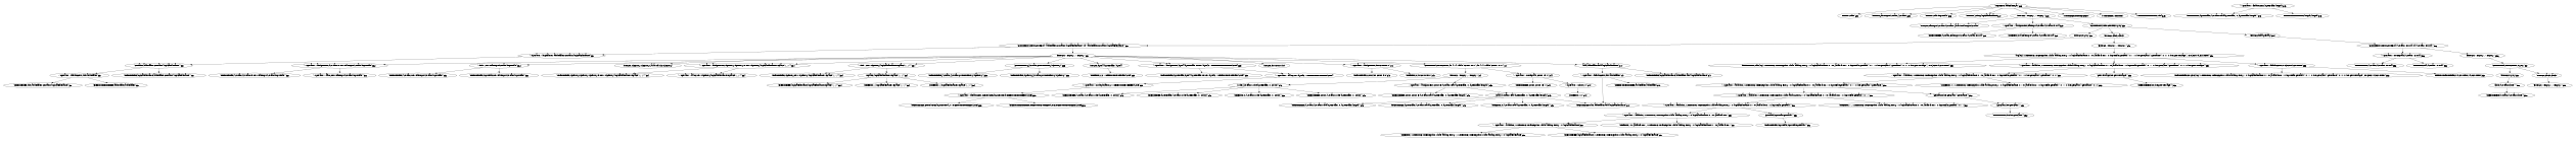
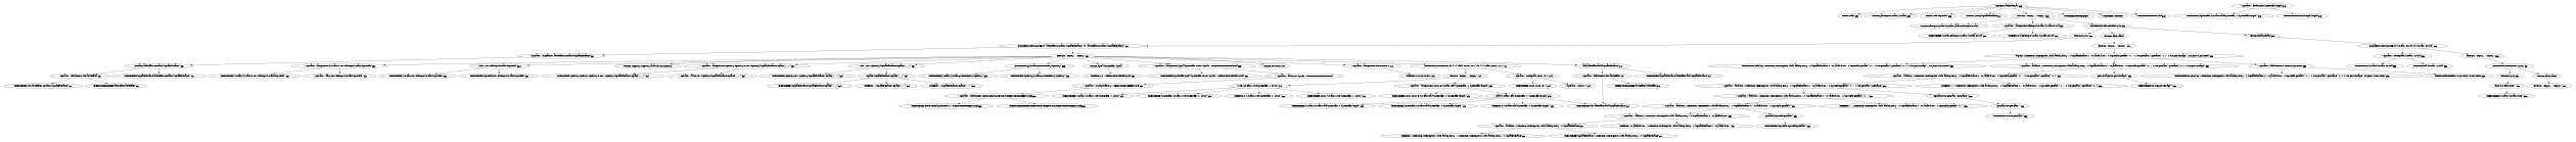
  digraph {
    n1 [label=<(METHOD,addFileToJar)<SUB>325</SUB>>]
    n2 [label=<(PARAM,this)<SUB>325</SUB>>]
    n3 [label=<(PARAM,JarOutputStream jStream)<SUB>325</SUB>>]
    n4 [label=<(PARAM,File inputFile)<SUB>326</SUB>>]
    n5 [label=<(PARAM,String logicalFilename)<SUB>327</SUB>>]
    n6 [label=<(BLOCK,&lt;empty&gt;,&lt;empty&gt;)<SUB>328</SUB>>]
    n7 [label=<(MODIFIER,PROTECTED)>]
    n8 [label=<(MODIFIER,VIRTUAL)>]
    n9 [label=<(METHOD_RETURN,void)<SUB>325</SUB>>]
    n10 [label=<(LOCAL,FileInputStream iStream: java.io.FileInputStream)>]
    n11 [label=<(&lt;operator&gt;.assignment,FileInputStream iStream = null)<SUB>329</SUB>>]
    n12 [label=<(CONTROL_STRUCTURE,try,try)<SUB>330</SUB>>]
    n13 [label=<(IDENTIFIER,iStream,FileInputStream iStream = null)<SUB>329</SUB>>]
    n14 [label=<(LITERAL,null,FileInputStream iStream = null)<SUB>329</SUB>>]
    n15 [label=<(BLOCK,try,try)<SUB>330</SUB>>]
    n16 [label=<(BLOCK,catch,catch)>]
    n17 [label=<(BLOCK,finally,finally)<SUB>354</SUB>>]
    n18 [label=<(CONTROL_STRUCTURE,if (!addedfiles.contains(logicalFilename)),if (!addedfiles.contains(logicalFilename)))<SUB>331</SUB>>]
    n19 [label=<(BLOCK,&lt;empty&gt;,&lt;empty&gt;)<SUB>349</SUB>>]
    n20 [label=<(CONTROL_STRUCTURE,if (iStream != null),if (iStream != null))<SUB>356</SUB>>]
    n21 [label=<(&lt;operator&gt;.logicalNot,!addedfiles.contains(logicalFilename))<SUB>331</SUB>>]
    n22 [label=<(BLOCK,&lt;empty&gt;,&lt;empty&gt;)<SUB>331</SUB>>]
    n23 [label=<(contains,addedfiles.contains(logicalFilename))<SUB>331</SUB>>]
    n24 [label=<(&lt;operator&gt;.assignment,iStream = new FileInputStream(inputFile))<SUB>332</SUB>>]
    n25 [label=<(&lt;init&gt;,new FileInputStream(inputFile))<SUB>332</SUB>>]
    n26 [label=<(LOCAL,ZipEntry zipEntry: java.util.zip.ZipEntry)>]
    n27 [label=<(&lt;operator&gt;.assignment,ZipEntry zipEntry = new ZipEntry(logicalFilename.replace('\\', '/')))<SUB>334</SUB>>]
    n28 [label=<(&lt;init&gt;,new ZipEntry(logicalFilename.replace('\\', '/')))<SUB>334</SUB>>]
    n29 [label=<(putNextEntry,jStream.putNextEntry(zipEntry))<SUB>335</SUB>>]
    n30 [label=<(LOCAL,byte[] byteBuffer: byte[])>]
    n31 [label=<(&lt;operator&gt;.assignment,byte[] byteBuffer = new byte[2 * DEFAULT_BUFFER_SIZE])<SUB>339</SUB>>]
    n32 [label=<(LOCAL,int count: int)>]
    n33 [label=<(&lt;operator&gt;.assignment,int count = 0)<SUB>340</SUB>>]
    n34 [label=<(CONTROL_STRUCTURE,do {...} while (count != -1),do {...} while (count != -1))<SUB>341</SUB>>]
    n35 [label=<(add,addedfiles.add(logicalFilename))<SUB>347</SUB>>]
    n36 [label=<(&lt;operator&gt;.fieldAccess,this.addedfiles)<SUB>331</SUB>>]
    n37 [label=<(IDENTIFIER,logicalFilename,addedfiles.contains(logicalFilename))<SUB>331</SUB>>]
    n38 [label=<(IDENTIFIER,this,addedfiles.contains(logicalFilename))<SUB>331</SUB>>]
    n39 [label=<(FIELD_IDENTIFIER,addedfiles,addedfiles)<SUB>331</SUB>>]
    n40 [label=<(IDENTIFIER,iStream,iStream = new FileInputStream(inputFile))<SUB>332</SUB>>]
    n41 [label=<(&lt;operator&gt;.alloc,new FileInputStream(inputFile))<SUB>332</SUB>>]
    n42 [label=<(IDENTIFIER,iStream,new FileInputStream(inputFile))<SUB>332</SUB>>]
    n43 [label=<(IDENTIFIER,inputFile,new FileInputStream(inputFile))<SUB>332</SUB>>]
    n44 [label=<(IDENTIFIER,zipEntry,ZipEntry zipEntry = new ZipEntry(logicalFilename.replace('\\', '/')))<SUB>334</SUB>>]
    n45 [label=<(&lt;operator&gt;.alloc,new ZipEntry(logicalFilename.replace('\\', '/')))<SUB>334</SUB>>]
    n46 [label=<(IDENTIFIER,zipEntry,new ZipEntry(logicalFilename.replace('\\', '/')))<SUB>334</SUB>>]
    n47 [label=<(replace,logicalFilename.replace('\\', '/'))<SUB>334</SUB>>]
    n48 [label=<(IDENTIFIER,jStream,jStream.putNextEntry(zipEntry))<SUB>335</SUB>>]
    n49 [label=<(IDENTIFIER,zipEntry,jStream.putNextEntry(zipEntry))<SUB>335</SUB>>]
    n50 [label=<(LITERAL,2,2 * DEFAULT_BUFFER_SIZE)<SUB>339</SUB>>]
    n51 [label=<(IDENTIFIER,byteBuffer,byte[] byteBuffer = new byte[2 * DEFAULT_BUFFER_SIZE])<SUB>339</SUB>>]
    n52 [label=<(&lt;operator&gt;.alloc,new byte[2 * DEFAULT_BUFFER_SIZE])>]
-   n53 [label=<(IDENTIFIER,count,int count = 0)<SUB>340</SUB>>]
    n54 [label=<(LITERAL,0,int count = 0)<SUB>340</SUB>>]
    n55 [label=<(BLOCK,&lt;empty&gt;,&lt;empty&gt;)<SUB>341</SUB>>]
    n56 [label=<(&lt;operator&gt;.notEquals,count != -1)<SUB>344</SUB>>]
    n57 [label=<(&lt;operator&gt;.fieldAccess,this.addedfiles)<SUB>347</SUB>>]
    n58 [label=<(IDENTIFIER,logicalFilename,addedfiles.add(logicalFilename))<SUB>347</SUB>>]
    n59 [label=<(IDENTIFIER,logicalFilename,logicalFilename.replace('\\', '/'))<SUB>334</SUB>>]
    n60 [label=<(LITERAL,'\\',logicalFilename.replace('\\', '/'))<SUB>334</SUB>>]
    n61 [label=<(LITERAL,'/',logicalFilename.replace('\\', '/'))<SUB>334</SUB>>]
    n62 [label=<(&lt;operator&gt;.multiplication,2 * DEFAULT_BUFFER_SIZE)<SUB>339</SUB>>]
    n63 [label=<(&lt;operator&gt;.fieldAccess,GenericDeploymentTool.DEFAULT_BUFFER_SIZE)<SUB>339</SUB>>]
    n64 [label=<(IDENTIFIER,GenericDeploymentTool,2 * DEFAULT_BUFFER_SIZE)<SUB>339</SUB>>]
    n65 [label=<(FIELD_IDENTIFIER,DEFAULT_BUFFER_SIZE,DEFAULT_BUFFER_SIZE)<SUB>339</SUB>>]
    n66 [label=<(write,jStream.write(byteBuffer, 0, count))<SUB>342</SUB>>]
    n67 [label=<(&lt;operator&gt;.assignment,count = iStream.read(byteBuffer, 0, byteBuffer.length))<SUB>343</SUB>>]
    n68 [label=<(IDENTIFIER,count,count != -1)<SUB>344</SUB>>]
    n69 [label=<(&lt;operator&gt;.minus,-1)<SUB>344</SUB>>]
    n70 [label=<(IDENTIFIER,jStream,jStream.write(byteBuffer, 0, count))<SUB>342</SUB>>]
    n71 [label=<(IDENTIFIER,byteBuffer,jStream.write(byteBuffer, 0, count))<SUB>342</SUB>>]
    n72 [label=<(LITERAL,0,jStream.write(byteBuffer, 0, count))<SUB>332</SUB>>]
    n73 [label=<(IDENTIFIER,count,jStream.write(byteBuffer, 0, count))<SUB>342</SUB>>]
    n74 [label=<(IDENTIFIER,count,count = iStream.read(byteBuffer, 0, byteBuffer.length))<SUB>343</SUB>>]
    n75 [label=<(read,iStream.read(byteBuffer, 0, byteBuffer.length))<SUB>343</SUB>>]
    n76 [label=<(IDENTIFIER,iStream,iStream.read(byteBuffer, 0, byteBuffer.length))<SUB>343</SUB>>]
    n77 [label=<(IDENTIFIER,byteBuffer,iStream.read(byteBuffer, 0, byteBuffer.length))<SUB>343</SUB>>]
    n78 [label=<(LITERAL,0,iStream.read(byteBuffer, 0, byteBuffer.length))<SUB>343</SUB>>]
    n79 [label=<(IDENTIFIER,this,addedfiles.add(logicalFilename))<SUB>347</SUB>>]
    n80 [label=<(&lt;operator&gt;.fieldAccess,byteBuffer.length)<SUB>343</SUB>>]
    n81 [label=<(IDENTIFIER,byteBuffer,iStream.read(byteBuffer, 0, byteBuffer.length))<SUB>343</SUB>>]
    n82 [label=<(FIELD_IDENTIFIER,length,length)<SUB>343</SUB>>]
-   n83 [label=<(LITERAL,1,-1)<SUB>344</SUB>>]
    n84 [label=<(FIELD_IDENTIFIER,addedfiles,addedfiles)<SUB>347</SUB>>]
    n85 [label=<(log,log(&quot;WARNING: IOException while adding entry &quot; + logicalFilename + &quot; to jarfile from &quot; + inputFile.getPath() + &quot; &quot; + ioe.getClass().getName() + &quot;-&quot; + ioe.getMessage(), Project.MSG_WARN))<SUB>350</SUB>>]
    n86 [label=<(IDENTIFIER,this,log(&quot;WARNING: IOException while adding entry &quot; + logicalFilename + &quot; to jarfile from &quot; + inputFile.getPath() + &quot; &quot; + ioe.getClass().getName() + &quot;-&quot; + ioe.getMessage(), Project.MSG_WARN))<SUB>350</SUB>>]
    n87 [label=<(&lt;operator&gt;.addition,&quot;WARNING: IOException while adding entry &quot; + logicalFilename + &quot; to jarfile from &quot; + inputFile.getPath() + &quot; &quot; + ioe.getClass().getName() + &quot;-&quot; + ioe.getMessage())<SUB>350</SUB>>]
    n88 [label=<(&lt;operator&gt;.fieldAccess,Project.MSG_WARN)<SUB>353</SUB>>]
    n89 [label=<(&lt;operator&gt;.addition,&quot;WARNING: IOException while adding entry &quot; + logicalFilename + &quot; to jarfile from &quot; + inputFile.getPath() + &quot; &quot; + ioe.getClass().getName() + &quot;-&quot;)<SUB>350</SUB>>]
    n90 [label=<(getMessage,ioe.getMessage())<SUB>353</SUB>>]
    n91 [label=<(IDENTIFIER,Project,log(&quot;WARNING: IOException while adding entry &quot; + logicalFilename + &quot; to jarfile from &quot; + inputFile.getPath() + &quot; &quot; + ioe.getClass().getName() + &quot;-&quot; + ioe.getMessage(), Project.MSG_WARN))<SUB>353</SUB>>]
    n92 [label=<(FIELD_IDENTIFIER,MSG_WARN,MSG_WARN)<SUB>353</SUB>>]
    n93 [label=<(&lt;operator&gt;.addition,&quot;WARNING: IOException while adding entry &quot; + logicalFilename + &quot; to jarfile from &quot; + inputFile.getPath() + &quot; &quot; + ioe.getClass().getName())<SUB>350</SUB>>]
    n94 [label=<(LITERAL,&quot;-&quot;,&quot;WARNING: IOException while adding entry &quot; + logicalFilename + &quot; to jarfile from &quot; + inputFile.getPath() + &quot; &quot; + ioe.getClass().getName() + &quot;-&quot;)<SUB>353</SUB>>]
    n95 [label=<(IDENTIFIER,ioe,ioe.getMessage())<SUB>353</SUB>>]
    n96 [label=<(&lt;operator&gt;.addition,&quot;WARNING: IOException while adding entry &quot; + logicalFilename + &quot; to jarfile from &quot; + inputFile.getPath() + &quot; &quot;)<SUB>350</SUB>>]
    n97 [label=<(getName,ioe.getClass().getName())<SUB>352</SUB>>]
    n98 [label=<(&lt;operator&gt;.addition,&quot;WARNING: IOException while adding entry &quot; + logicalFilename + &quot; to jarfile from &quot; + inputFile.getPath())<SUB>350</SUB>>]
    n99 [label=<(LITERAL,&quot; &quot;,&quot;WARNING: IOException while adding entry &quot; + logicalFilename + &quot; to jarfile from &quot; + inputFile.getPath() + &quot; &quot;)<SUB>352</SUB>>]
    n100 [label=<(getClass,ioe.getClass())<SUB>352</SUB>>]
    n101 [label=<(&lt;operator&gt;.addition,&quot;WARNING: IOException while adding entry &quot; + logicalFilename + &quot; to jarfile from &quot;)<SUB>350</SUB>>]
    n102 [label=<(getPath,inputFile.getPath())<SUB>352</SUB>>]
    n103 [label=<(&lt;operator&gt;.addition,&quot;WARNING: IOException while adding entry &quot; + logicalFilename)<SUB>350</SUB>>]
    n104 [label=<(LITERAL,&quot; to jarfile from &quot;,&quot;WARNING: IOException while adding entry &quot; + logicalFilename + &quot; to jarfile from &quot;)<SUB>351</SUB>>]
    n105 [label=<(IDENTIFIER,inputFile,inputFile.getPath())<SUB>352</SUB>>]
    n106 [label=<(LITERAL,&quot;WARNING: IOException while adding entry &quot;,&quot;WARNING: IOException while adding entry &quot; + logicalFilename)<SUB>350</SUB>>]
    n107 [label=<(IDENTIFIER,logicalFilename,&quot;WARNING: IOException while adding entry &quot; + logicalFilename)<SUB>351</SUB>>]
    n108 [label=<(IDENTIFIER,ioe,ioe.getClass())<SUB>352</SUB>>]
    n109 [label=<(&lt;operator&gt;.notEquals,iStream != null)<SUB>356</SUB>>]
    n110 [label=<(BLOCK,&lt;empty&gt;,&lt;empty&gt;)<SUB>356</SUB>>]
    n111 [label=<(IDENTIFIER,iStream,iStream != null)<SUB>356</SUB>>]
    n112 [label=<(LITERAL,null,iStream != null)<SUB>356</SUB>>]
    n113 [label=<(CONTROL_STRUCTURE,try,try)<SUB>357</SUB>>]
    n114 [label=<(BLOCK,try,try)<SUB>357</SUB>>]
    n115 [label=<(BLOCK,catch,catch)>]
    n116 [label=<(close,iStream.close())<SUB>358</SUB>>]
    n117 [label=<(BLOCK,&lt;empty&gt;,&lt;empty&gt;)<SUB>359</SUB>>]
    n118 [label=<(IDENTIFIER,iStream,iStream.close())<SUB>358</SUB>>]
    n1 -> n2
    n1 -> n3
    n1 -> n4
    n1 -> n5
    n1 -> n6
    n1 -> n7
    n1 -> n8
    n1 -> n9
    n6 -> n10
    n6 -> n11
    n6 -> n12
    n11 -> n13
    n11 -> n14
    n12 -> n15
    n12 -> n16
    n12 -> n17
    n15 -> n18
    n16 -> n19
    n17 -> n20
    n18 -> n21
    n18 -> n22
    n19 -> n85
    n20 -> n109
    n20 -> n110
    n21 -> n23
    n22 -> n24
    n22 -> n25
    n22 -> n26
    n22 -> n27
    n22 -> n28
    n22 -> n29
    n22 -> n30
    n22 -> n31
    n22 -> n32
    n22 -> n33
    n22 -> n34
    n22 -> n35
    n23 -> n36
    n23 -> n37
    n24 -> n40
    n24 -> n41
    n25 -> n42
    n25 -> n43
    n27 -> n44
    n27 -> n45
    n28 -> n46
    n28 -> n47
    n29 -> n48
    n29 -> n49
    n30 -> n50
    n31 -> n51
    n31 -> n52
-   n33 -> n53
    n33 -> n54
    n34 -> n55
    n34 -> n56
    n35 -> n57
    n35 -> n58
    n36 -> n38
    n36 -> n39
    n47 -> n59
    n47 -> n60
    n47 -> n61
    n52 -> n62
    n55 -> n66
    n55 -> n67
    n56 -> n68
    n56 -> n69
    n57 -> n79
    n57 -> n84
    n62 -> n63
    n63 -> n64
    n63 -> n65
    n66 -> n70
    n66 -> n71
    n66 -> n72
    n66 -> n73
    n67 -> n74
    n67 -> n75
-   n69 -> n83
    n75 -> n76
    n75 -> n77
    n75 -> n78
    n75 -> n79
    n80 -> n81
    n80 -> n82
    n85 -> n86
    n85 -> n87
    n85 -> n88
    n87 -> n89
    n87 -> n90
    n88 -> n91
    n88 -> n92
    n89 -> n93
    n89 -> n94
    n90 -> n95
    n93 -> n96
    n93 -> n97
    n96 -> n98
    n96 -> n99
    n97 -> n100
    n98 -> n101
    n98 -> n102
    n100 -> n108
    n101 -> n103
    n101 -> n104
    n102 -> n105
    n103 -> n106
    n103 -> n107
    n109 -> n111
    n109 -> n112
    n110 -> n113
    n113 -> n114
    n113 -> n115
    n114 -> n116
    n115 -> n117
    n116 -> n118
  }
